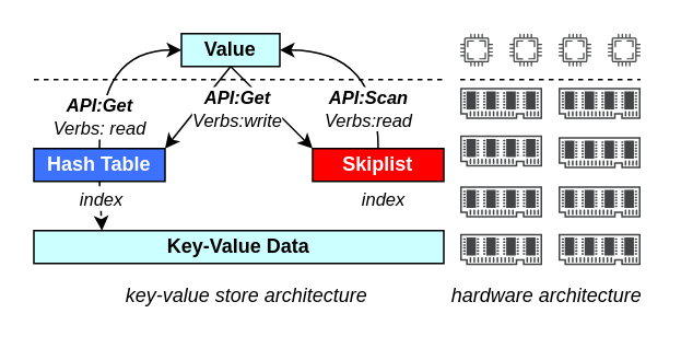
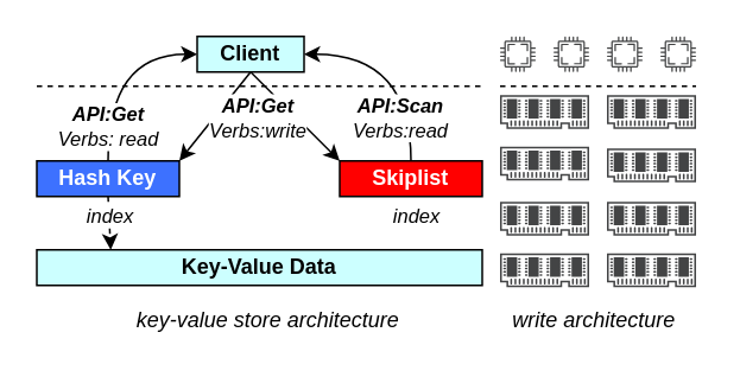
  <mxCell id="0" />
  <mxCell id="1" parent="0" />
  <mxCell id="2" style="edgeStyle=orthogonalEdgeStyle;rounded=0;orthogonalLoop=1;jettySize=auto;html=1;exitX=0.5;exitY=0;exitDx=0;exitDy=0;entryX=0;entryY=0.5;entryDx=0;entryDy=0;curved=1;" edge="1" parent="1" source="6" target="11"><mxGeometry relative="1" as="geometry" /></mxCell>
  <mxCell id="3" value="&lt;b&gt;API:Get&lt;/b&gt;&lt;br /&gt;Verbs: read" style="edgeLabel;html=1;align=center;verticalAlign=middle;resizable=0;points=[];labelBackgroundColor=#ffffff;fontStyle=2" vertex="1" connectable="0" parent="2"><mxGeometry x="-0.343" y="-6" relative="1" as="geometry"><mxPoint x="-6.02" y="16.25" as="offset" /></mxGeometry></mxCell>
  <mxCell id="4" style="edgeStyle=none;rounded=0;orthogonalLoop=1;jettySize=auto;html=1;exitX=0.5;exitY=1;exitDx=0;exitDy=0;entryX=0.166;entryY=0;entryDx=0;entryDy=0;entryPerimeter=0;dashed=1;" edge="1" parent="1" source="6" target="9"><mxGeometry relative="1" as="geometry" /></mxCell>
  <mxCell id="5" value="index" style="edgeLabel;html=1;align=center;verticalAlign=middle;resizable=0;points=[];fontStyle=2;labelBackgroundColor=#ffffff;" vertex="1" connectable="0" parent="4"><mxGeometry x="-0.277" relative="1" as="geometry"><mxPoint as="offset" /></mxGeometry></mxCell>
- <mxCell id="6" value="&lt;font color=&quot;#ffffff&quot;&gt;&lt;b&gt;Hash Table&lt;/b&gt;&lt;/font&gt;" style="rounded=0;whiteSpace=wrap;html=1;fillColor=#3D71FF;" vertex="1" diagramName="Rectangle" diagramCategory="general" parent="1"><mxGeometry x="20" y="90" width="80" height="20" as="geometry" /></mxCell>
+ <mxCell id="6" value="&lt;font color=&quot;#ffffff&quot;&gt;&lt;b&gt;Hash Key&lt;/b&gt;&lt;/font&gt;" style="rounded=0;whiteSpace=wrap;html=1;fillColor=#3D71FF;" vertex="1" diagramName="Rectangle" diagramCategory="general" parent="1"><mxGeometry x="20" y="90" width="80" height="20" as="geometry" /></mxCell>
  <mxCell id="7" style="edgeStyle=orthogonalEdgeStyle;curved=1;rounded=0;orthogonalLoop=1;jettySize=auto;html=1;exitX=0.5;exitY=0;exitDx=0;exitDy=0;entryX=1;entryY=0.5;entryDx=0;entryDy=0;" edge="1" parent="1" source="8" target="11"><mxGeometry relative="1" as="geometry" /></mxCell>
  <mxCell id="8" value="&lt;font color=&quot;#ffffff&quot;&gt;&lt;b&gt;Skiplist&lt;/b&gt;&lt;/font&gt;" style="rounded=0;whiteSpace=wrap;html=1;fillColor=#FF0000;" vertex="1" diagramName="Rectangle" diagramCategory="general" parent="1"><mxGeometry x="190" y="90" width="80" height="20" as="geometry" /></mxCell>
  <mxCell id="9" value="&lt;b&gt;Key-Value Data&lt;/b&gt;" style="rounded=0;whiteSpace=wrap;html=1;fillColor=#ccffff;" vertex="1" diagramName="Rectangle" diagramCategory="general" parent="1"><mxGeometry x="20" y="140" width="250" height="20" as="geometry" /></mxCell>
  <mxCell id="10" style="rounded=0;orthogonalLoop=1;jettySize=auto;html=1;exitX=0.5;exitY=1;exitDx=0;exitDy=0;entryX=1;entryY=0;entryDx=0;entryDy=0;" edge="1" parent="1" source="11" target="6"><mxGeometry relative="1" as="geometry" /></mxCell>
- <mxCell id="11" value="&lt;b&gt;Value&lt;/b&gt;" style="rounded=0;whiteSpace=wrap;html=1;fillColor=#CCFFFF;" vertex="1" diagramName="Rectangle" diagramCategory="general" parent="1"><mxGeometry x="110" y="20" width="60" height="20" as="geometry" /></mxCell>
+ <mxCell id="11" value="&lt;b&gt;Client&lt;/b&gt;" style="rounded=0;whiteSpace=wrap;html=1;fillColor=#CCFFFF;" vertex="1" diagramName="Rectangle" diagramCategory="general" parent="1"><mxGeometry x="110" y="20" width="60" height="20" as="geometry" /></mxCell>
  <mxCell id="12" value="index" style="edgeLabel;html=1;align=center;verticalAlign=middle;resizable=0;points=[];fontStyle=2;labelBackgroundColor=#ffffff;" vertex="1" connectable="0" parent="1"><mxGeometry x="80.002" y="124.997" as="geometry"><mxPoint x="152" y="-4" as="offset" /></mxGeometry></mxCell>
  <mxCell id="13" style="rounded=0;orthogonalLoop=1;jettySize=auto;html=1;exitX=0.5;exitY=1;exitDx=0;exitDy=0;entryX=0;entryY=0;entryDx=0;entryDy=0;" edge="1" parent="1" source="11" target="8"><mxGeometry relative="1" as="geometry"><mxPoint x="150" y="40" as="sourcePoint" /><mxPoint x="110" y="90" as="targetPoint" /></mxGeometry></mxCell>
  <mxCell id="14" value="&lt;b&gt;API:Get&lt;/b&gt;&lt;br /&gt;Verbs:write" style="edgeLabel;html=1;align=center;verticalAlign=middle;resizable=0;points=[];labelBackgroundColor=#ffffff;fontStyle=2" vertex="1" connectable="0" parent="1"><mxGeometry x="140" y="79.997" as="geometry"><mxPoint x="3" y="-14" as="offset" /></mxGeometry></mxCell>
  <mxCell id="15" value="&lt;b&gt;API:Scan&lt;/b&gt;&lt;br /&gt;Verbs:read" style="edgeLabel;html=1;align=center;verticalAlign=middle;resizable=0;points=[];labelBackgroundColor=#ffffff;fontStyle=2" vertex="1" connectable="0" parent="1"><mxGeometry x="220" y="79.997" as="geometry"><mxPoint x="3" y="-14" as="offset" /></mxGeometry></mxCell>
  <mxCell id="16" value="" style="endArrow=none;html=1;rounded=0;dashed=1;" edge="1" parent="1"><mxGeometry width="50" height="50" relative="1" as="geometry"><mxPoint x="20" y="48" as="sourcePoint" /><mxPoint x="270" y="48" as="targetPoint" /></mxGeometry></mxCell>
  <mxCell id="17" value="" style="endArrow=none;html=1;rounded=0;dashed=1;" edge="1" parent="1"><mxGeometry width="50" height="50" relative="1" as="geometry"><mxPoint x="280" y="48" as="sourcePoint" /><mxPoint x="390" y="48" as="targetPoint" /></mxGeometry></mxCell>
  <mxCell id="18" value="" style="sketch=0;pointerEvents=1;shadow=0;dashed=0;html=1;strokeColor=none;fillColor=#434445;aspect=fixed;labelPosition=center;verticalLabelPosition=bottom;verticalAlign=top;align=center;outlineConnect=0;shape=mxgraph.vvd.cpu;" vertex="1" parent="1"><mxGeometry x="280" y="20" width="20" height="20" as="geometry" /></mxCell>
  <mxCell id="19" value="" style="sketch=0;pointerEvents=1;shadow=0;dashed=0;html=1;strokeColor=none;fillColor=#434445;aspect=fixed;labelPosition=center;verticalLabelPosition=bottom;verticalAlign=top;align=center;outlineConnect=0;shape=mxgraph.vvd.cpu;" vertex="1" parent="1"><mxGeometry x="310" y="20" width="20" height="20" as="geometry" /></mxCell>
  <mxCell id="20" value="" style="sketch=0;pointerEvents=1;shadow=0;dashed=0;html=1;strokeColor=none;fillColor=#434445;aspect=fixed;labelPosition=center;verticalLabelPosition=bottom;verticalAlign=top;align=center;outlineConnect=0;shape=mxgraph.vvd.cpu;" vertex="1" parent="1"><mxGeometry x="340" y="20" width="20" height="20" as="geometry" /></mxCell>
  <mxCell id="21" value="" style="sketch=0;pointerEvents=1;shadow=0;dashed=0;html=1;strokeColor=none;fillColor=#434445;aspect=fixed;labelPosition=center;verticalLabelPosition=bottom;verticalAlign=top;align=center;outlineConnect=0;shape=mxgraph.vvd.cpu;" vertex="1" parent="1"><mxGeometry x="370" y="20" width="20" height="20" as="geometry" /></mxCell>
  <mxCell id="22" value="" style="sketch=0;pointerEvents=1;shadow=0;dashed=0;html=1;strokeColor=none;fillColor=#434445;aspect=fixed;labelPosition=center;verticalLabelPosition=bottom;verticalAlign=top;align=center;outlineConnect=0;shape=mxgraph.vvd.memory;" vertex="1" parent="1"><mxGeometry x="280" y="53" width="50" height="19" as="geometry" /></mxCell>
  <mxCell id="23" value="" style="sketch=0;pointerEvents=1;shadow=0;dashed=0;html=1;strokeColor=none;fillColor=#434445;aspect=fixed;labelPosition=center;verticalLabelPosition=bottom;verticalAlign=top;align=center;outlineConnect=0;shape=mxgraph.vvd.memory;" vertex="1" parent="1"><mxGeometry x="280" y="82" width="50" height="19" as="geometry" /></mxCell>
  <mxCell id="24" value="" style="sketch=0;pointerEvents=1;shadow=0;dashed=0;html=1;strokeColor=none;fillColor=#434445;aspect=fixed;labelPosition=center;verticalLabelPosition=bottom;verticalAlign=top;align=center;outlineConnect=0;shape=mxgraph.vvd.memory;" vertex="1" parent="1"><mxGeometry x="280" y="113" width="50" height="19" as="geometry" /></mxCell>
  <mxCell id="25" value="" style="sketch=0;pointerEvents=1;shadow=0;dashed=0;html=1;strokeColor=none;fillColor=#434445;aspect=fixed;labelPosition=center;verticalLabelPosition=bottom;verticalAlign=top;align=center;outlineConnect=0;shape=mxgraph.vvd.memory;" vertex="1" parent="1"><mxGeometry x="340" y="53" width="50" height="19" as="geometry" /></mxCell>
  <mxCell id="26" value="" style="sketch=0;pointerEvents=1;shadow=0;dashed=0;html=1;strokeColor=none;fillColor=#434445;aspect=fixed;labelPosition=center;verticalLabelPosition=bottom;verticalAlign=top;align=center;outlineConnect=0;shape=mxgraph.vvd.memory;" vertex="1" parent="1"><mxGeometry x="340" y="83" width="50" height="19" as="geometry" /></mxCell>
  <mxCell id="27" value="" style="sketch=0;pointerEvents=1;shadow=0;dashed=0;html=1;strokeColor=none;fillColor=#434445;aspect=fixed;labelPosition=center;verticalLabelPosition=bottom;verticalAlign=top;align=center;outlineConnect=0;shape=mxgraph.vvd.memory;" vertex="1" parent="1"><mxGeometry x="340" y="113" width="50" height="19" as="geometry" /></mxCell>
  <mxCell id="28" value="" style="sketch=0;pointerEvents=1;shadow=0;dashed=0;html=1;strokeColor=none;fillColor=#434445;aspect=fixed;labelPosition=center;verticalLabelPosition=bottom;verticalAlign=top;align=center;outlineConnect=0;shape=mxgraph.vvd.memory;" vertex="1" parent="1"><mxGeometry x="280" y="142" width="50" height="19" as="geometry" /></mxCell>
  <mxCell id="29" value="" style="sketch=0;pointerEvents=1;shadow=0;dashed=0;html=1;strokeColor=none;fillColor=#434445;aspect=fixed;labelPosition=center;verticalLabelPosition=bottom;verticalAlign=top;align=center;outlineConnect=0;shape=mxgraph.vvd.memory;" vertex="1" parent="1"><mxGeometry x="340" y="142" width="50" height="19" as="geometry" /></mxCell>
  <mxCell id="30" value="&lt;i&gt;key-value store architecture&lt;/i&gt;" style="text;html=1;strokeColor=none;fillColor=none;align=center;verticalAlign=middle;whiteSpace=wrap;rounded=0;" vertex="1" parent="1"><mxGeometry x="60" y="170" width="180" height="20" as="geometry" /></mxCell>
- <mxCell id="31" value="&lt;i&gt;hardware architecture&lt;/i&gt;" style="text;html=1;strokeColor=none;fillColor=none;align=center;verticalAlign=middle;whiteSpace=wrap;rounded=0;" vertex="1" parent="1"><mxGeometry x="273" y="170" width="120" height="20" as="geometry" /></mxCell>
+ <mxCell id="31" value="&lt;i&gt;write architecture&lt;/i&gt;" style="text;html=1;strokeColor=none;fillColor=none;align=center;verticalAlign=middle;whiteSpace=wrap;rounded=0;" vertex="1" parent="1"><mxGeometry x="273" y="170" width="120" height="20" as="geometry" /></mxCell>
